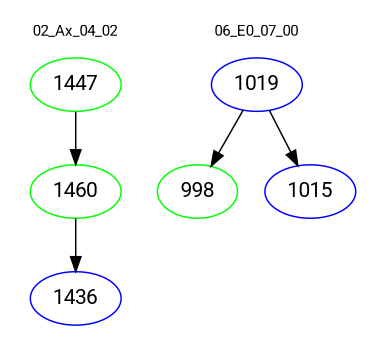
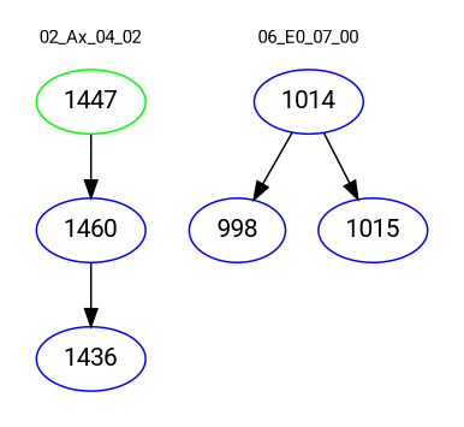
  digraph {
    fontname=Roboto
    node [color=blue fontname=Roboto]
    edge [color=black fontname=Roboto]
    n1 [color=green label=1447]
-   n2 [color=green label=1460]
+   n2 [label=1460]
    n3 [label=1436]
-   n4 [color=green label=998]
-   n5 [label=1019]
+   n4 [label=998]
+   n5 [label=1014]
    n6 [label=1015]
    subgraph cluster_1 {
      color=white
      fontsize=10
      label="02_Ax_04_02"
      n1
      n2
      n3
    }
    subgraph cluster_2 {
      color=white
      fontsize=10
      label="06_E0_07_00"
      n4
      n5
      n6
    }
    n1 -> n2
    n2 -> n3
    n5 -> n4
    n5 -> n6
  }
